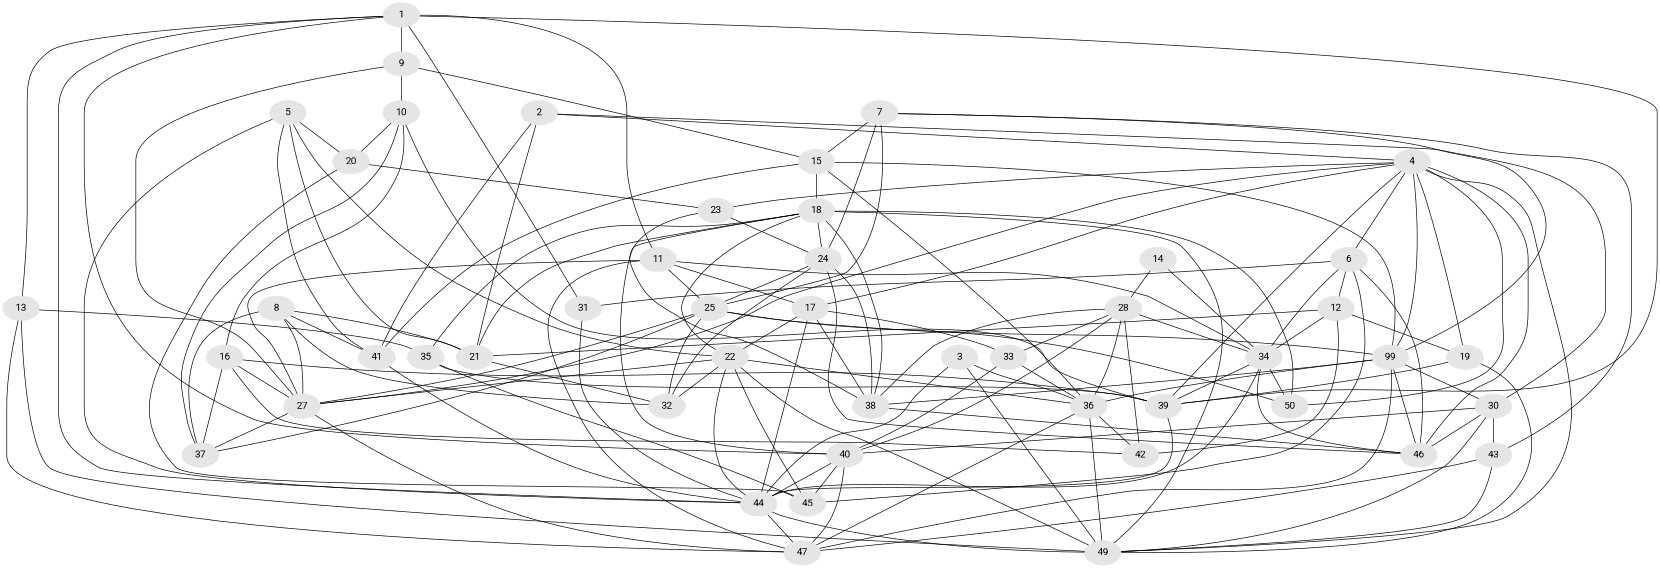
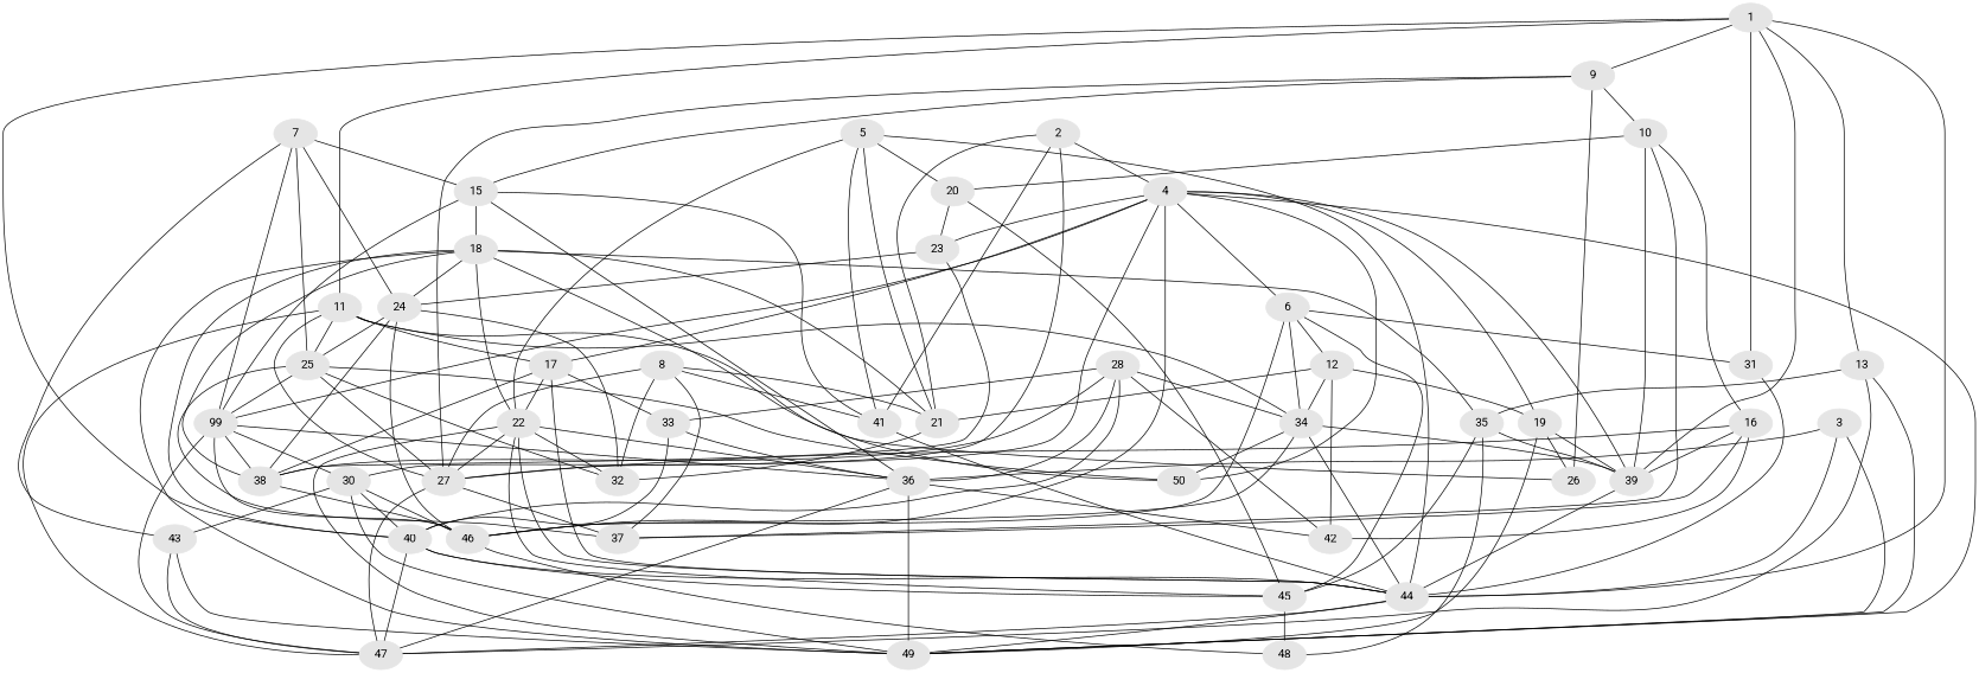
  graph {
    fontname=Roboto
    node [color=gray90 fontname=Roboto style=filled]
    edge [fontname=Roboto weight=1.0]
    1
    9
    11
    13
    31
    39
    40
    44
    27
    15
    10
+   26
    17
    34
    25
    47
    49
    35
    45
    2
    4
    21
    30
    41
    6
    19
    23
    n28 [label=99]
    46
    50
    32
    43
    3
    36
    42
    12
    22
    33
    38
    24
    37
+   48
    5
    20
    7
    18
    8
    16
-   14
    28
    1 -- 9
    1 -- 11
    1 -- 13
    1 -- 31
    1 -- 39
    1 -- 40
    1 -- 44
    9 -- 27
    9 -- 15
    9 -- 10
+   9 -- 26
    11 -- 27
+   11 -- 26
    11 -- 17
    11 -- 34
    11 -- 25
    11 -- 47
    13 -- 47
    13 -- 49
    13 -- 35
    31 -- 44
    39 -- 44
    40 -- 44
    40 -- 47
    40 -- 45
    44 -- 47
    44 -- 49
    27 -- 47
    27 -- 37
    15 -- 41
    15 -- n28
    15 -- 36
    15 -- 18
    10 -- 39
    10 -- 37
    10 -- 20
    10 -- 16
    17 -- 44
    17 -- 22
    17 -- 33
    17 -- 38 [weight=2.0]
    34 -- 39
    34 -- 44 [weight=2.0]
    34 -- 46
    34 -- 50
    25 -- 27
    25 -- n28
    25 -- 50
    25 -- 32
    25 -- 37 [weight=2.0]
    35 -- 39
    35 -- 45
+   35 -- 48
+   45 -- 48
    2 -- 4
    2 -- 21
    2 -- 30
    2 -- 41
    4 -- 39
    4 -- 27
    4 -- 17
    4 -- 49
    4 -- 6
    4 -- 19
    4 -- 23
    4 -- n28
    4 -- 46 [weight=2.0]
    4 -- 50
    21 -- 32
    30 -- 40
    30 -- 49
    30 -- 46 [weight=2.0]
    30 -- 43 [weight=2.0]
    41 -- 44
    6 -- 31
    6 -- 34 [weight=2.0]
    6 -- 45
    6 -- 46 [weight=2.0]
    6 -- 12
    19 -- 39
+   19 -- 26
    19 -- 49
    23 -- 38
    23 -- 24
    n28 -- 47
    n28 -- 30
    n28 -- 46
    n28 -- 36
    n28 -- 38
+   46 -- 48
    43 -- 47
    43 -- 49
    3 -- 44
    3 -- 49
    3 -- 36
    36 -- 47
    36 -- 49 [weight=2.0]
    36 -- 42
    12 -- 34
    12 -- 21
    12 -- 19
    12 -- 42
    22 -- 44
    22 -- 27
    22 -- 49
    22 -- 45
    22 -- 32 [weight=2.0]
    22 -- 36
    33 -- 40
    33 -- 36
    38 -- 46
    24 -- 25
    24 -- 46 [weight=2.0]
    24 -- 32
    24 -- 38
    5 -- 44
    5 -- 21
    5 -- 41
    5 -- 22
    5 -- 20
    20 -- 45
    20 -- 23
    7 -- 15
    7 -- 25
    7 -- n28
    7 -- 43
    7 -- 24
    18 -- 40
    18 -- 49
    18 -- 35
    18 -- 21
    18 -- 50 [weight=2.0]
    18 -- 22
    18 -- 38 [weight=3.0]
    18 -- 24
    8 -- 27
    8 -- 21
    8 -- 41
    8 -- 32
    8 -- 37 [weight=2.0]
    16 -- 39 [weight=2.0]
    16 -- 27
    16 -- 42
    16 -- 37
-   14 -- 34 [weight=2.0]
-   14 -- 28
    28 -- 40
    28 -- 34
    28 -- 36 [weight=2.0]
    28 -- 42
    28 -- 33
    28 -- 38
  }
